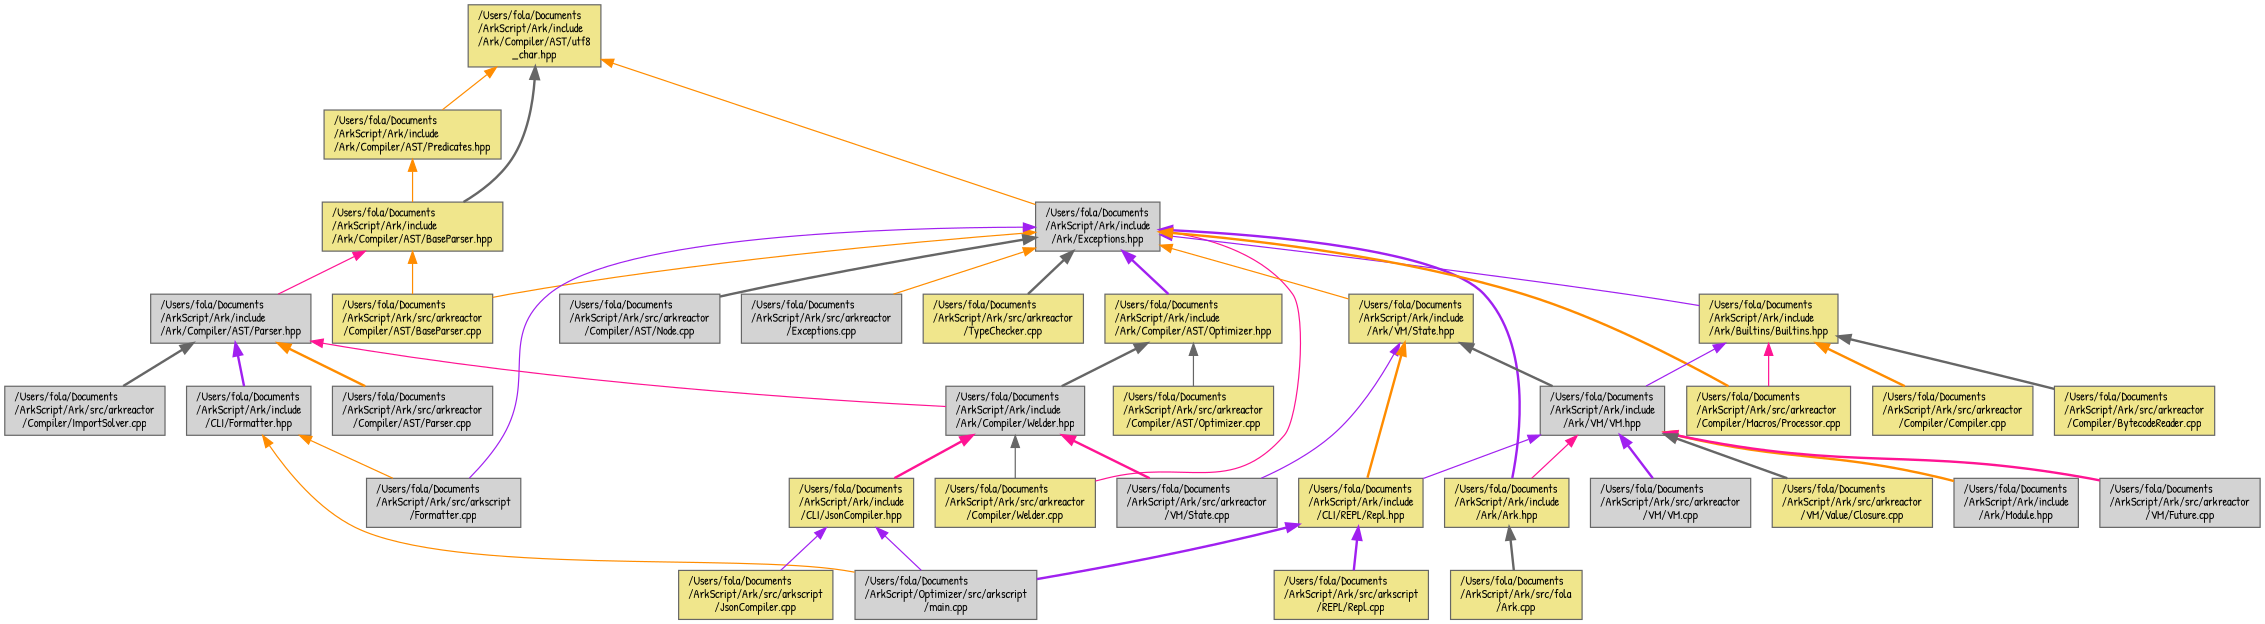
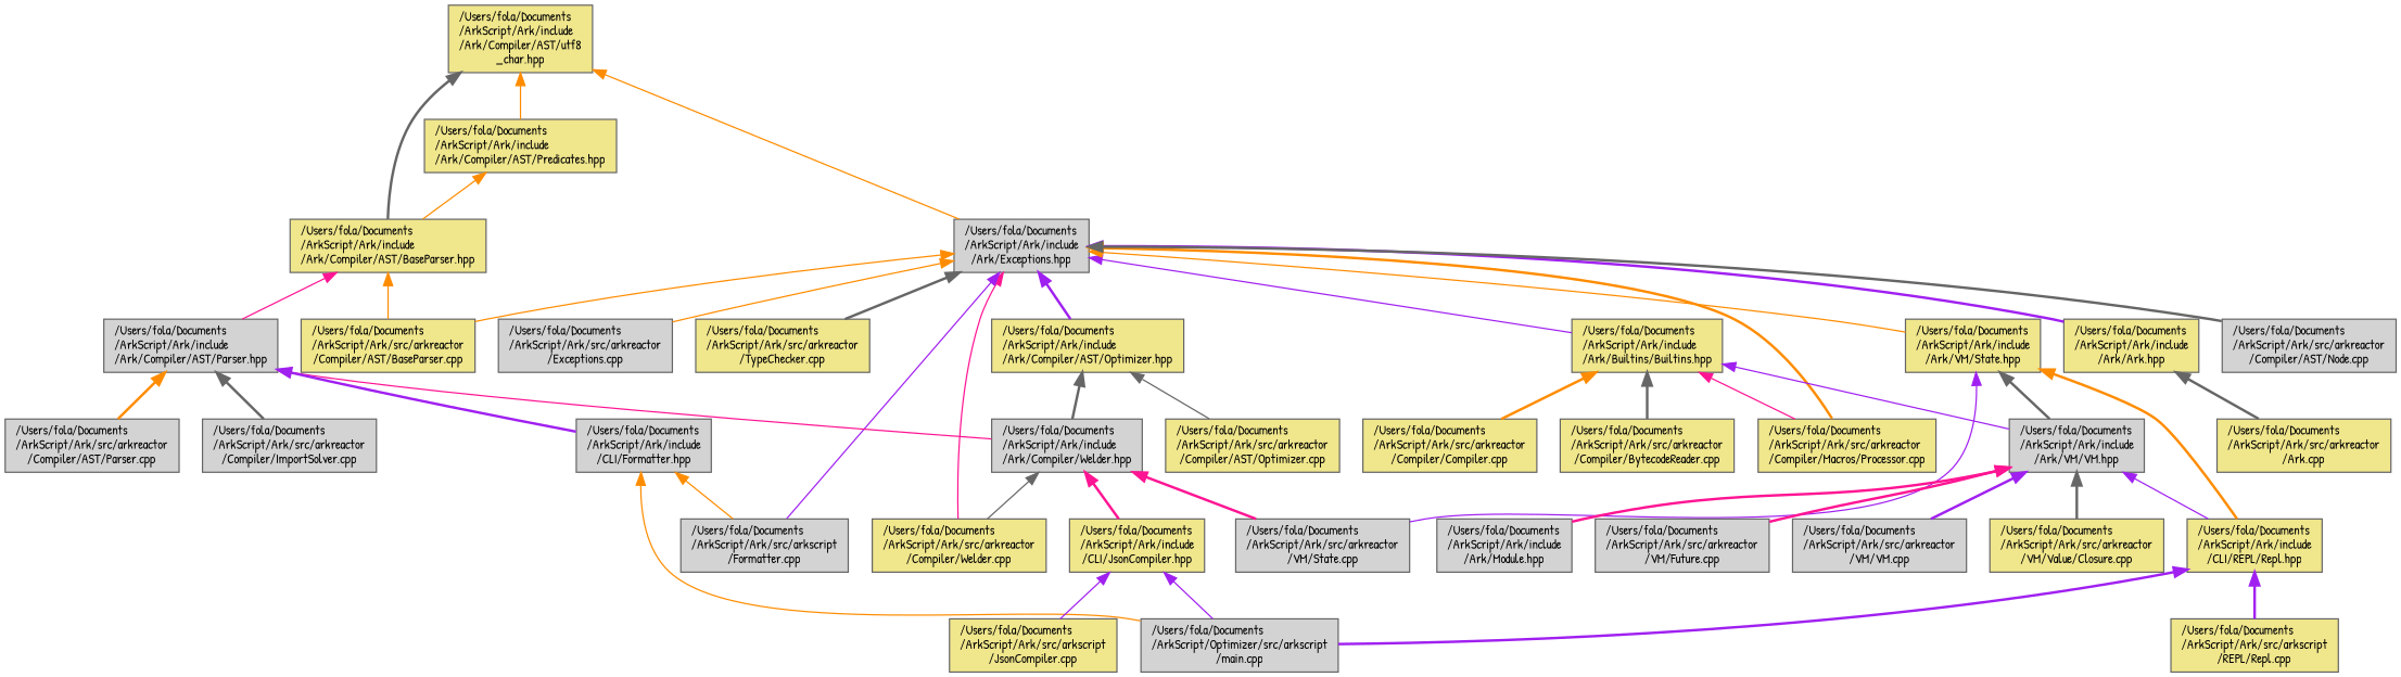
  digraph {
    fontname="Patrick Hand"
    node [color=grey40 fillcolor=khaki fontname="Patrick Hand" fontsize=10 shape=box style=filled]
    edge [color=darkorange dir=back fontname="Patrick Hand" fontsize=10 labelfontname=Helvetica labelfontsize=10 style=bold]
    n1 [color=gray40 fontcolor=black height=0.2 label="/Users/fola/Documents\l/ArkScript/Ark/include\l/Ark/Compiler/AST/utf8\l_char.hpp" width=0.4]
    n2 [height=0.2 label="/Users/fola/Documents\l/ArkScript/Ark/include\l/Ark/Compiler/AST/BaseParser.hpp" width=0.4]
    n3 [height=0.2 label="/Users/fola/Documents\l/ArkScript/Ark/include\l/Ark/Compiler/AST/Predicates.hpp" width=0.4]
    n4 [fillcolor=lightgrey height=0.2 label="/Users/fola/Documents\l/ArkScript/Ark/include\l/Ark/Exceptions.hpp" width=0.4]
    n5 [fillcolor=lightgrey height=0.2 label="/Users/fola/Documents\l/ArkScript/Ark/include\l/Ark/Compiler/AST/Parser.hpp" width=0.4]
    n6 [height=0.2 label="/Users/fola/Documents\l/ArkScript/Ark/src/arkreactor\l/Compiler/AST/BaseParser.cpp" width=0.4]
    n7 [height=0.2 label="/Users/fola/Documents\l/ArkScript/Ark/src/arkreactor\l/Compiler/Welder.cpp" width=0.4]
    n8 [fillcolor=lightgrey height=0.2 label="/Users/fola/Documents\l/ArkScript/Ark/src/arkscript\l/Formatter.cpp" width=0.4]
    n9 [height=0.2 label="/Users/fola/Documents\l/ArkScript/Ark/include\l/Ark/Ark.hpp" width=0.4]
    n10 [height=0.2 label="/Users/fola/Documents\l/ArkScript/Ark/include\l/Ark/Builtins/Builtins.hpp" width=0.4]
    n11 [height=0.2 label="/Users/fola/Documents\l/ArkScript/Ark/src/arkreactor\l/Compiler/Macros/Processor.cpp" width=0.4]
    n12 [height=0.2 label="/Users/fola/Documents\l/ArkScript/Ark/include\l/Ark/Compiler/AST/Optimizer.hpp" width=0.4]
    n13 [height=0.2 label="/Users/fola/Documents\l/ArkScript/Ark/include\l/Ark/VM/State.hpp" width=0.4]
    n14 [fillcolor=lightgrey height=0.2 label="/Users/fola/Documents\l/ArkScript/Ark/src/arkreactor\l/Compiler/AST/Node.cpp" width=0.4]
    n15 [fillcolor=lightgrey height=0.2 label="/Users/fola/Documents\l/ArkScript/Ark/src/arkreactor\l/Exceptions.cpp" width=0.4]
    n16 [height=0.2 label="/Users/fola/Documents\l/ArkScript/Ark/src/arkreactor\l/TypeChecker.cpp" width=0.4]
    n17 [fillcolor=lightgrey height=0.2 label="/Users/fola/Documents\l/ArkScript/Ark/include\l/Ark/Compiler/Welder.hpp" width=0.4]
    n18 [fillcolor=lightgrey height=0.2 label="/Users/fola/Documents\l/ArkScript/Ark/include\l/CLI/Formatter.hpp" width=0.4]
    n19 [fillcolor=lightgrey height=0.2 label="/Users/fola/Documents\l/ArkScript/Ark/src/arkreactor\l/Compiler/AST/Parser.cpp" width=0.4]
    n20 [fillcolor=lightgrey height=0.2 label="/Users/fola/Documents\l/ArkScript/Ark/src/arkreactor\l/Compiler/ImportSolver.cpp" width=0.4]
    n21 [height=0.2 label="/Users/fola/Documents\l/ArkScript/Ark/include\l/CLI/JsonCompiler.hpp" width=0.4]
    n22 [fillcolor=lightgrey height=0.2 label="/Users/fola/Documents\l/ArkScript/Ark/src/arkreactor\l/VM/State.cpp" width=0.4]
    n23 [fillcolor=lightgrey height=0.2 label="/Users/fola/Documents\l/ArkScript/Optimizer/src/arkscript\l/main.cpp" width=0.4]
    n24 [height=0.2 label="/Users/fola/Documents\l/ArkScript/Ark/src/arkscript\l/JsonCompiler.cpp" width=0.4]
-   n25 [height=0.2 label="/Users/fola/Documents\l/ArkScript/Ark/src/fola\l/Ark.cpp" width=0.4]
+   n25 [height=0.2 label="/Users/fola/Documents\l/ArkScript/Ark/src/arkreactor\l/Ark.cpp" width=0.4]
    n26 [fillcolor=lightgrey height=0.2 label="/Users/fola/Documents\l/ArkScript/Ark/include\l/Ark/VM/VM.hpp" width=0.4]
    n27 [height=0.2 label="/Users/fola/Documents\l/ArkScript/Ark/src/arkreactor\l/Compiler/BytecodeReader.cpp" width=0.4]
    n28 [height=0.2 label="/Users/fola/Documents\l/ArkScript/Ark/src/arkreactor\l/Compiler/Compiler.cpp" width=0.4]
    n29 [height=0.2 label="/Users/fola/Documents\l/ArkScript/Ark/src/arkreactor\l/Compiler/AST/Optimizer.cpp" width=0.4]
    n30 [height=0.2 label="/Users/fola/Documents\l/ArkScript/Ark/include\l/CLI/REPL/Repl.hpp" width=0.4]
    n31 [fillcolor=lightgrey height=0.2 label="/Users/fola/Documents\l/ArkScript/Ark/include\l/Ark/Module.hpp" width=0.4]
    n32 [fillcolor=lightgrey height=0.2 label="/Users/fola/Documents\l/ArkScript/Ark/src/arkreactor\l/VM/Future.cpp" width=0.4]
    n33 [fillcolor=lightgrey height=0.2 label="/Users/fola/Documents\l/ArkScript/Ark/src/arkreactor\l/VM/VM.cpp" width=0.4]
    n34 [height=0.2 label="/Users/fola/Documents\l/ArkScript/Ark/src/arkreactor\l/VM/Value/Closure.cpp" width=0.4]
    n35 [height=0.2 label="/Users/fola/Documents\l/ArkScript/Ark/src/arkscript\l/REPL/Repl.cpp" width=0.4]
    n1 -> n2 [color=gray40]
    n1 -> n3 [style=solid]
    n1 -> n4 [style=solid]
    n2 -> n5 [color=deeppink style=solid]
    n2 -> n6 [style=solid]
    n3 -> n2 [style=solid]
    n4 -> n6 [style=solid]
    n4 -> n7 [color=deeppink style=solid]
    n4 -> n8 [color=purple style=solid]
    n4 -> n9 [color=purple]
    n4 -> n10 [color=purple style=solid]
    n4 -> n11
    n4 -> n12 [color=purple]
    n4 -> n13 [style=solid]
    n4 -> n14 [color=gray40]
    n4 -> n15 [style=solid]
    n4 -> n16 [color=gray40]
    n5 -> n17 [color=deeppink style=solid]
    n5 -> n18 [color=purple]
    n5 -> n19
    n5 -> n20 [color=gray40]
    n9 -> n25 [color=gray40]
    n10 -> n11 [color=deeppink style=solid]
    n10 -> n26 [color=purple style=solid]
    n10 -> n27 [color=gray40]
    n10 -> n28
    n12 -> n17 [color=gray40]
    n12 -> n29 [color=gray40 style=solid]
    n13 -> n22 [color=purple style=solid]
    n13 -> n26 [color=gray40]
    n13 -> n30
    n17 -> n7 [color=gray40 style=solid]
    n17 -> n21 [color=deeppink]
    n17 -> n22 [color=deeppink]
    n18 -> n8 [style=solid]
    n18 -> n23 [style=solid]
    n21 -> n23 [color=purple style=solid]
    n21 -> n24 [color=purple style=solid]
-   n26 -> n9 [color=deeppink style=solid]
    n26 -> n30 [color=purple style=solid]
-   n26 -> n31
+   n26 -> n31 [color=deeppink]
    n26 -> n32 [color=deeppink]
    n26 -> n33 [color=purple]
    n26 -> n34 [color=gray40]
    n30 -> n23 [color=purple]
    n30 -> n35 [color=purple]
  }
